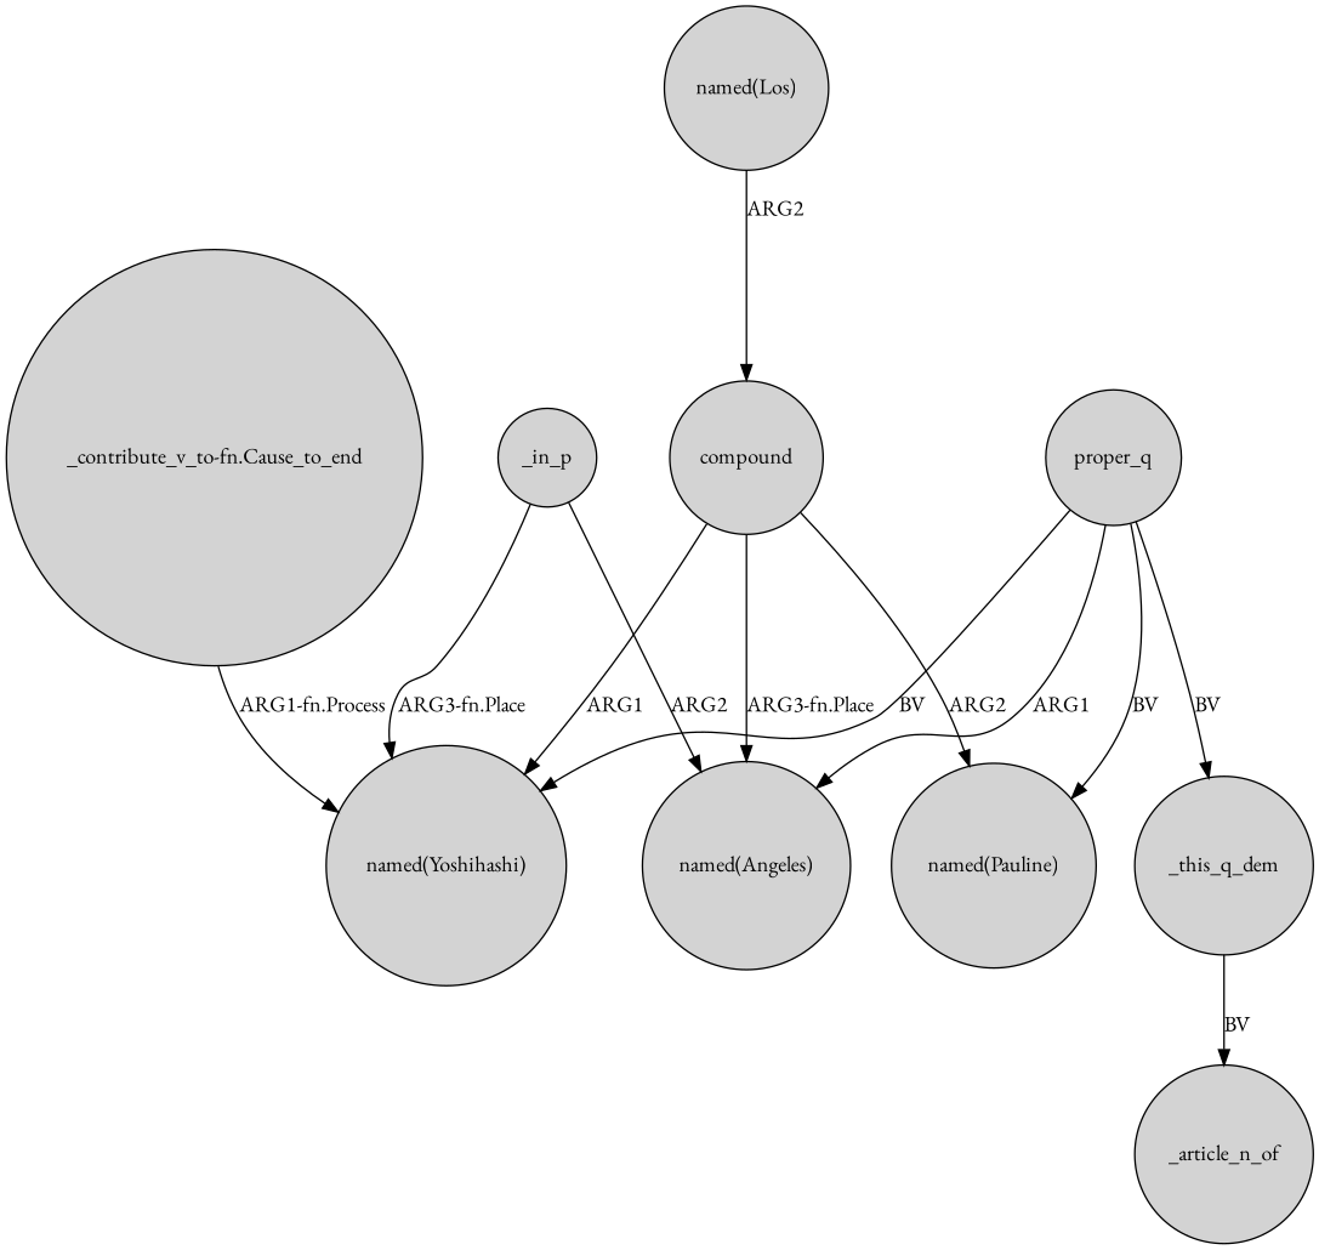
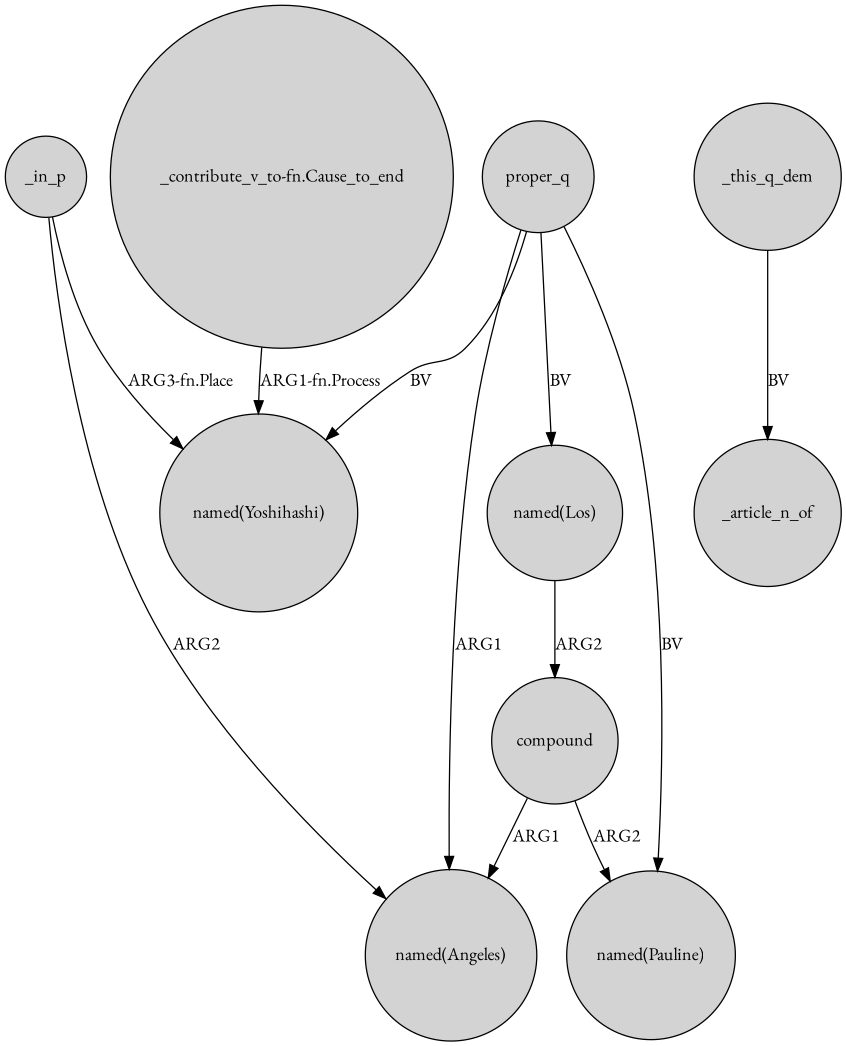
  digraph {
    fontname="EB Garamond"
    node [fontname="EB Garamond" shape=circle style=filled]
    edge [fontname="EB Garamond"]
    "_contribute_v_to-fn.Cause_to_end"
    "named(Yoshihashi)"
    compound
    "named(Pauline)"
    "named(Angeles)"
    "named(Los)"
    _in_p
    proper_q
    _this_q_dem
    _article_n_of
    "_contribute_v_to-fn.Cause_to_end" -> "named(Yoshihashi)" [label="ARG1-fn.Process"]
-   compound -> "named(Yoshihashi)" [label=ARG1]
    compound -> "named(Pauline)" [label=ARG2]
-   compound -> "named(Angeles)" [label="ARG3-fn.Place"]
+   compound -> "named(Angeles)" [label=ARG1]
    "named(Los)" -> compound [label=ARG2]
    _in_p -> "named(Yoshihashi)" [label="ARG3-fn.Place"]
    _in_p -> "named(Angeles)" [label=ARG2]
    proper_q -> "named(Yoshihashi)" [label=BV]
    proper_q -> "named(Pauline)" [label=BV]
    proper_q -> "named(Angeles)" [label=ARG1]
-   proper_q -> _this_q_dem [label=BV]
+   proper_q -> "named(Los)" [label=BV]
    _this_q_dem -> _article_n_of [label=BV]
  }
